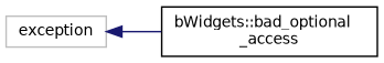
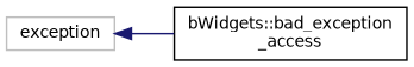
  digraph {
    rankdir=LR
    node [fillcolor=white fontname=Helvetica fontsize=10 shape=record style=filled]
    n1 [color=grey75 height=0.2 label=exception width=0.4]
-   n2 [color=black height=0.2 label="bWidgets::bad_optional\l_access" width=0.4]
+   n2 [color=black height=0.2 label="bWidgets::bad_exception\l_access" width=0.4]
    n1 -> n2 [color=midnightblue dir=back fontname=Helvetica fontsize=10 labelfontname=Helvetica labelfontsize=10 style=solid]
  }
